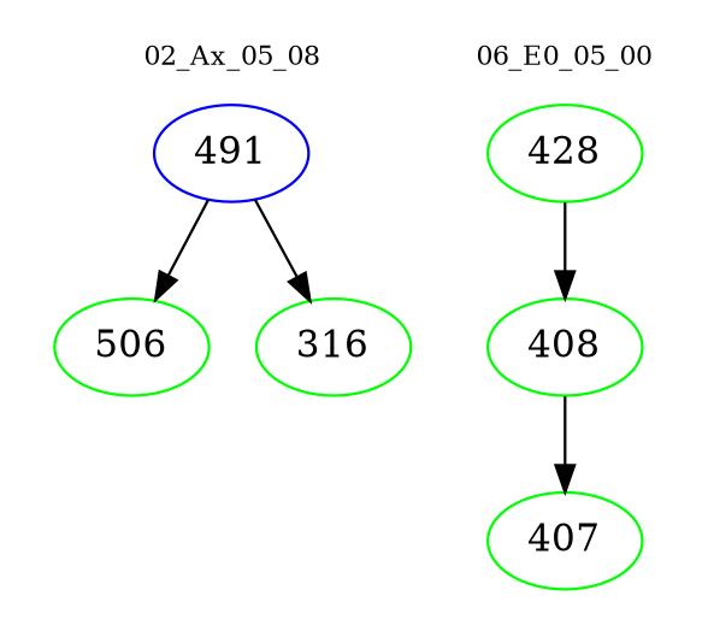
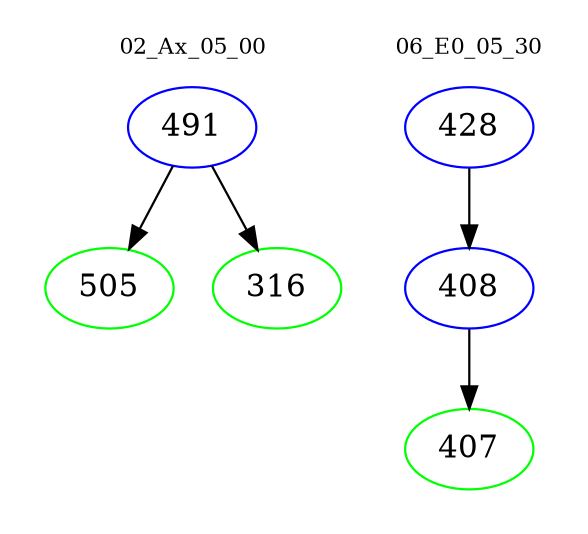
  digraph {
    node [color=green]
    edge [color=black]
    n1 [color=blue label=491]
-   n2 [label=506]
+   n2 [label=505]
    n3 [label=316]
-   n4 [label=408]
+   n4 [color=blue label=408]
    n5 [label=407]
-   n6 [label=428]
+   n6 [color=blue label=428]
    subgraph cluster_1 {
      color=white
      fontsize=10
-     label="02_Ax_05_08"
+     label="02_Ax_05_00"
      n1
      n2
      n3
    }
    subgraph cluster_2 {
      color=white
      fontsize=10
-     label="06_E0_05_00"
+     label="06_E0_05_30"
      n4
      n5
      n6
    }
    n1 -> n2
    n1 -> n3
    n4 -> n5
    n6 -> n4
  }
